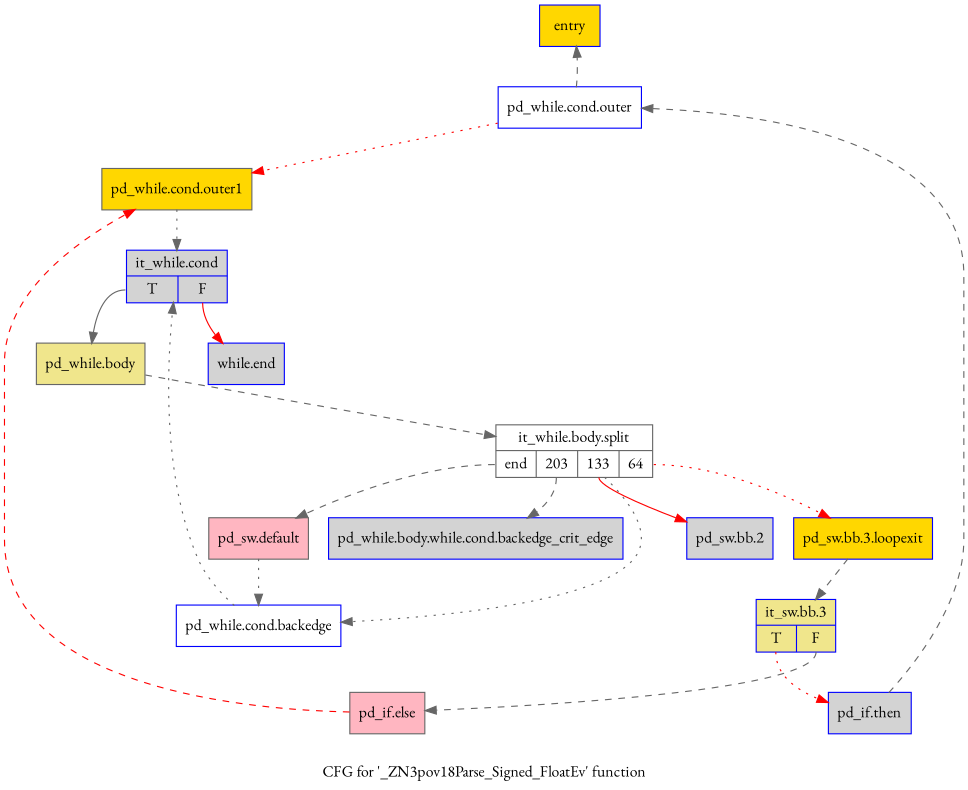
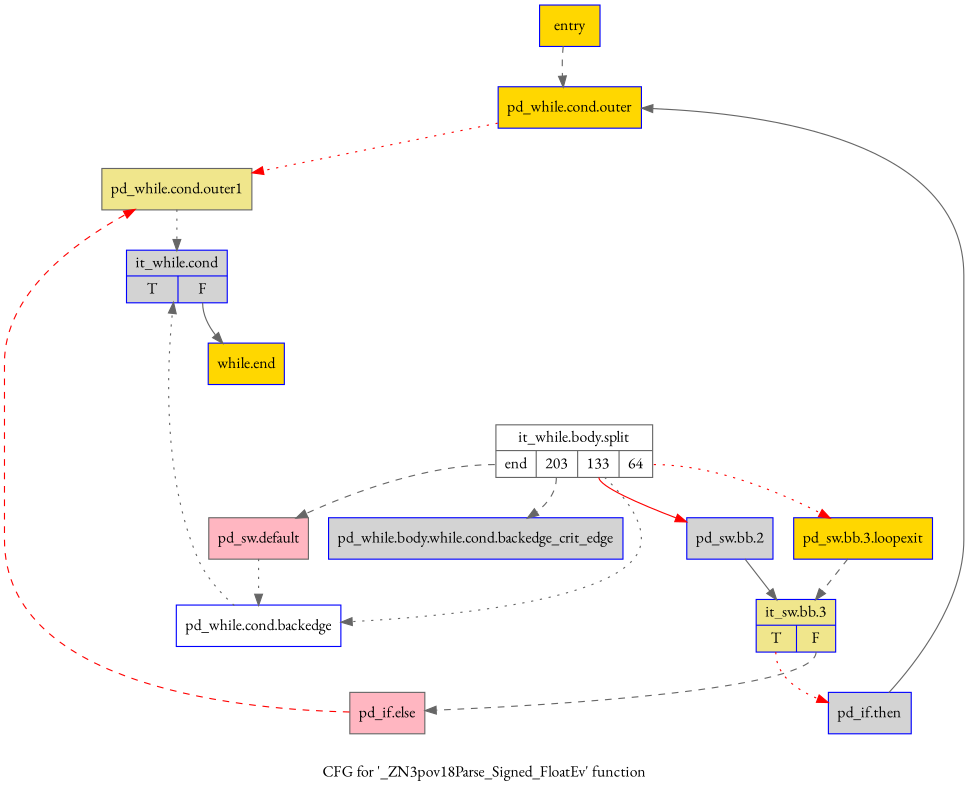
  digraph {
    fontname="EB Garamond"
    label="CFG for '_ZN3pov18Parse_Signed_FloatEv' function"
    node [color=blue fillcolor=lightgrey fontname="EB Garamond" shape=record style=filled]
    edge [color=gray40 fontname="EB Garamond" style=dashed]
    n1 [fillcolor=gold label="{entry}"]
-   n2 [fillcolor=white label="{pd_while.cond.outer}"]
-   n3 [color=gray40 fillcolor=gold label="{pd_while.cond.outer1}"]
+   n2 [fillcolor=gold label="{pd_while.cond.outer}"]
+   n3 [color=gray40 fillcolor=khaki label="{pd_while.cond.outer1}"]
    n4 [label="{it_while.cond|{<s0>T|<s1>F}}"]
-   n5 [color=gray40 fillcolor=khaki label="{pd_while.body}"]
-   n6 [label="{while.end}"]
+   n6 [fillcolor=gold label="{while.end}"]
    n7 [color=gray40 fillcolor=white label="{it_while.body.split|{<s0>end|<s1>203|<s2>133|<s3>64}}"]
    n8 [color=gray40 fillcolor=lightpink label="{pd_sw.default}"]
    n9 [label="{pd_while.body.while.cond.backedge_crit_edge}"]
    n10 [label="{pd_sw.bb.2}"]
    n11 [fillcolor=gold label="{pd_sw.bb.3.loopexit}"]
    n12 [fillcolor=white label="{pd_while.cond.backedge}"]
    n13 [fillcolor=khaki label="{it_sw.bb.3|{<s0>T|<s1>F}}"]
    n14 [label="{pd_if.then}"]
    n15 [color=gray40 fillcolor=lightpink label="{pd_if.else}"]
-   n2 -> n1
+   n1 -> n2
    n2 -> n3 [color=red style=dotted]
    n3 -> n4 [style=dotted]
-   n4 -> n5 [style=solid tailport=s0]
-   n4 -> n6 [color=red style=solid tailport=s1]
-   n5 -> n7
+   n4 -> n6 [style=solid tailport=s1]
    n7 -> n8 [tailport=s0]
    n7 -> n9 [tailport=s1]
    n7 -> n10 [color=red style=solid tailport=s2]
    n7 -> n11 [color=red style=dotted tailport=s3]
    n7 -> n12 [style=dotted]
    n8 -> n12 [style=dotted]
+   n10 -> n13 [style=solid]
    n11 -> n13
    n12 -> n4 [style=dotted]
    n13 -> n14 [color=red style=dotted tailport=s0]
    n13 -> n15 [tailport=s1]
-   n14 -> n2
+   n14 -> n2 [style=solid]
    n15 -> n3 [color=red]
  }
